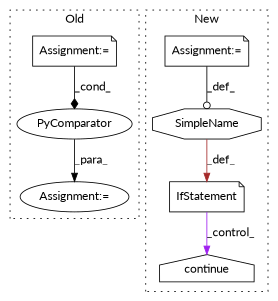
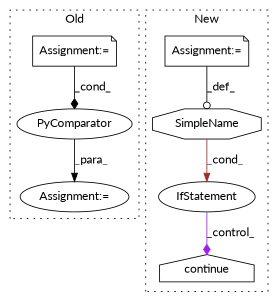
  digraph {
    fontname=Lato
    node [a=7 fontname=Lato l=32 s=19729 shape=ellipse]
    edge [arrowhead=normal color=black fontname=Lato]
    n1 [a=113 label=PyComparator]
    n2 [label="Assignment:=" shape=note]
    n3 [l=12 label="Assignment:=" s=19640]
    n4 [a=18 l=9 label=continue s=21048 shape=house]
-   n5 [a=25 l="4,2" label=IfStatement s="20998,21034" shape=note]
+   n5 [a=25 l="4,2" label=IfStatement s="20998,21034"]
    n6 [a=42 label=SimpleName shape=octagon l="" s=""]
    n7 [l="57,2" label="Assignment:=" s="20907,20986" shape=note]
    subgraph cluster_1 {
      label=Old
      style=dotted
      n1
      n2
      n3
    }
    subgraph cluster_2 {
      label=New
      style=dotted
      n4
      n5
      n6
      n7
    }
    n1 -> n3 [label=_para_]
    n2 -> n1 [arrowhead=diamond label=_cond_]
-   n5 -> n4 [color=purple label=_control_]
-   n6 -> n5 [color=brown label=_def_]
+   n5 -> n4 [arrowhead=diamond color=purple label=_control_]
+   n6 -> n5 [color=brown label=_cond_]
    n7 -> n6 [arrowhead=odot label=_def_]
  }
